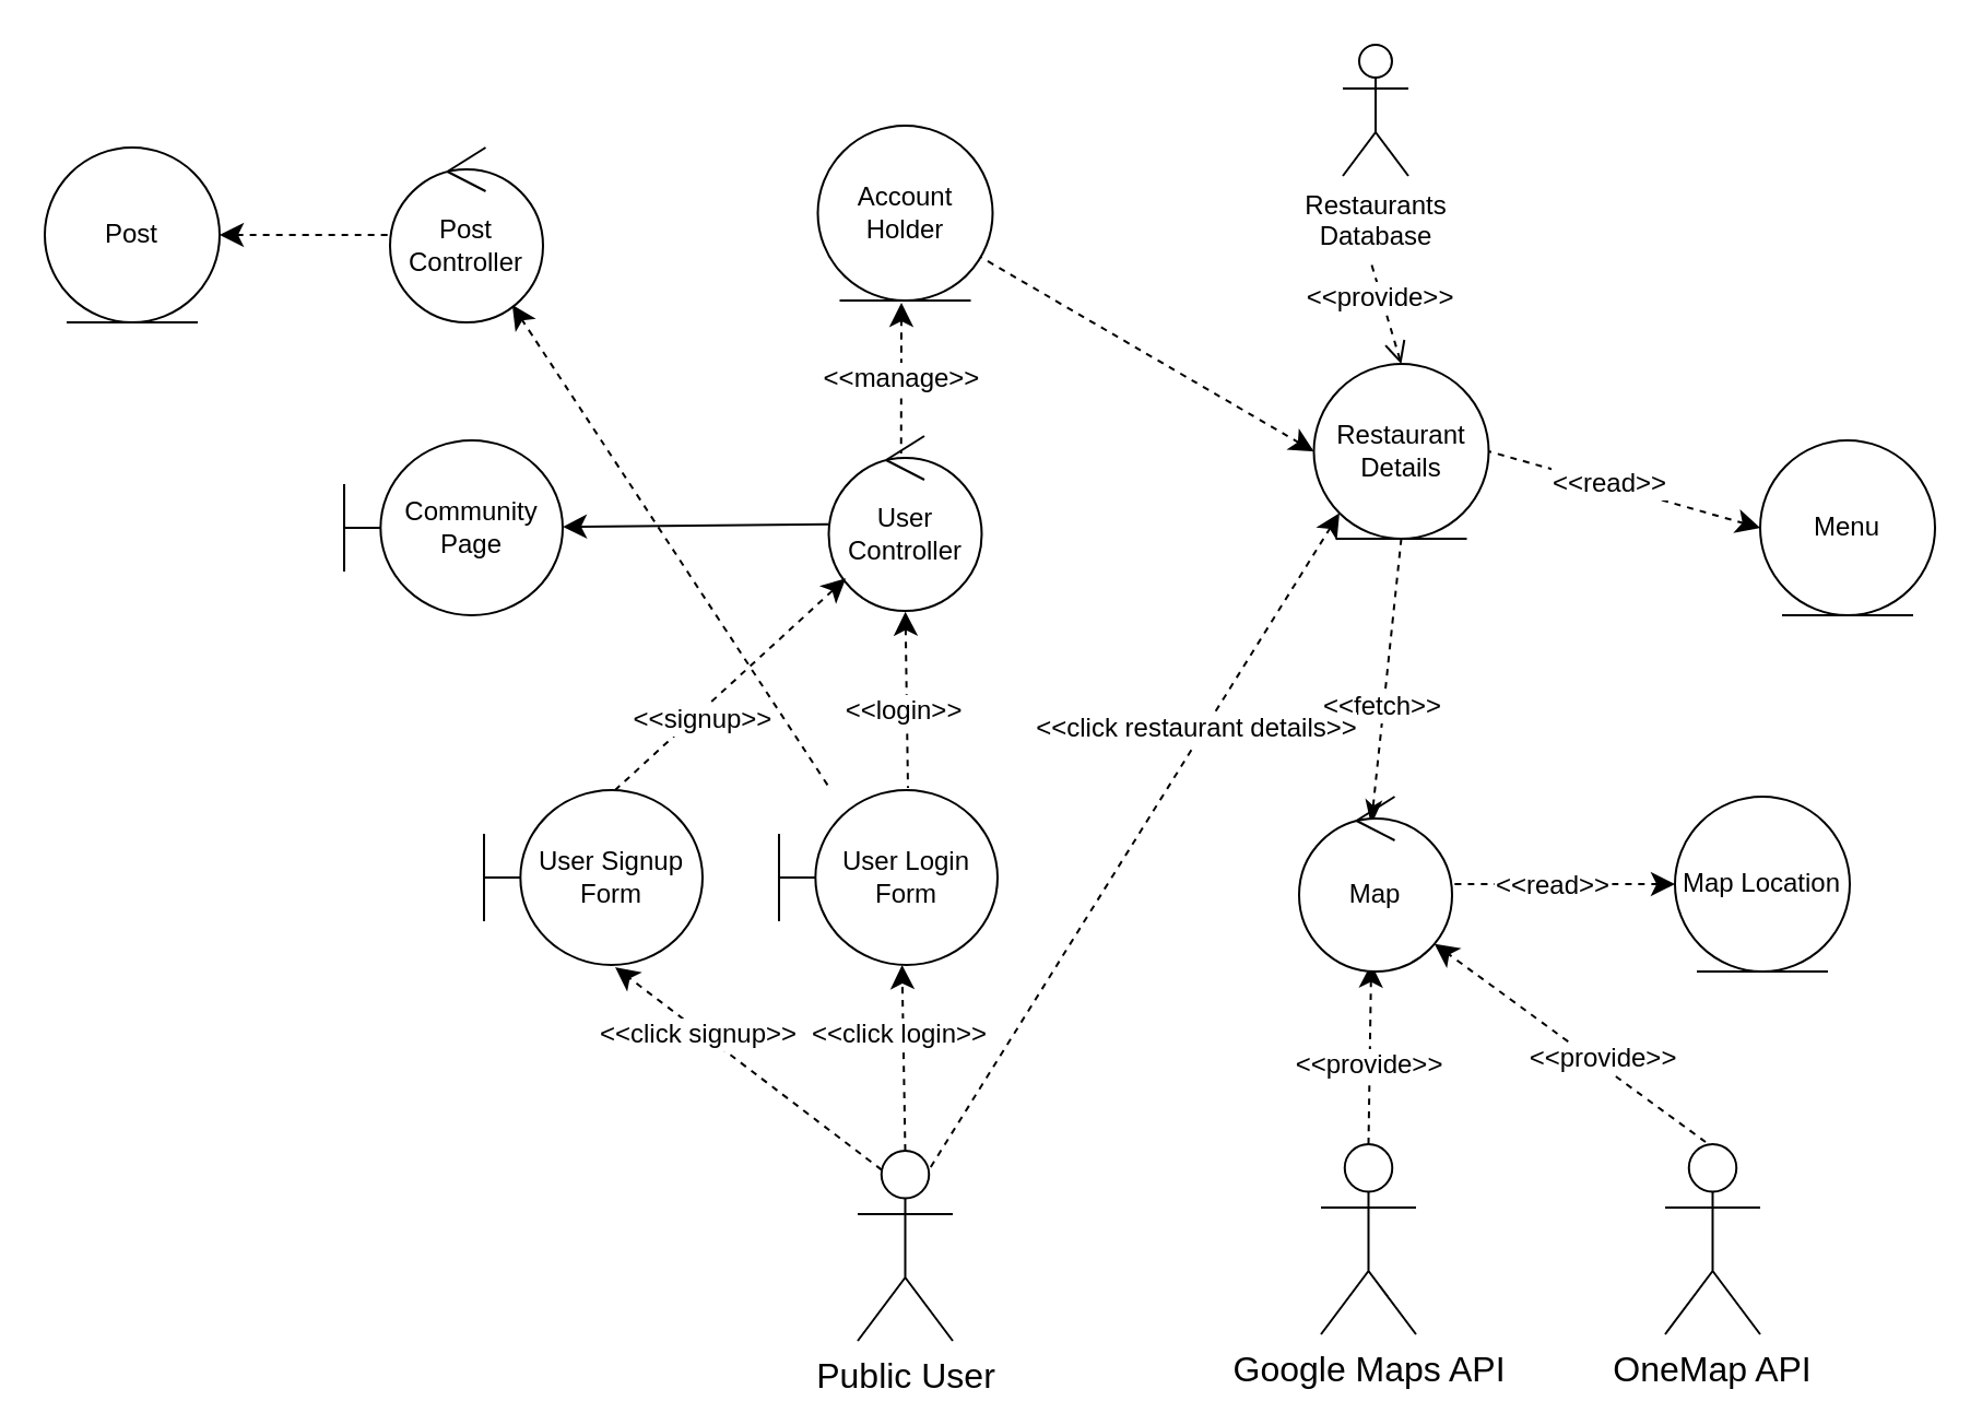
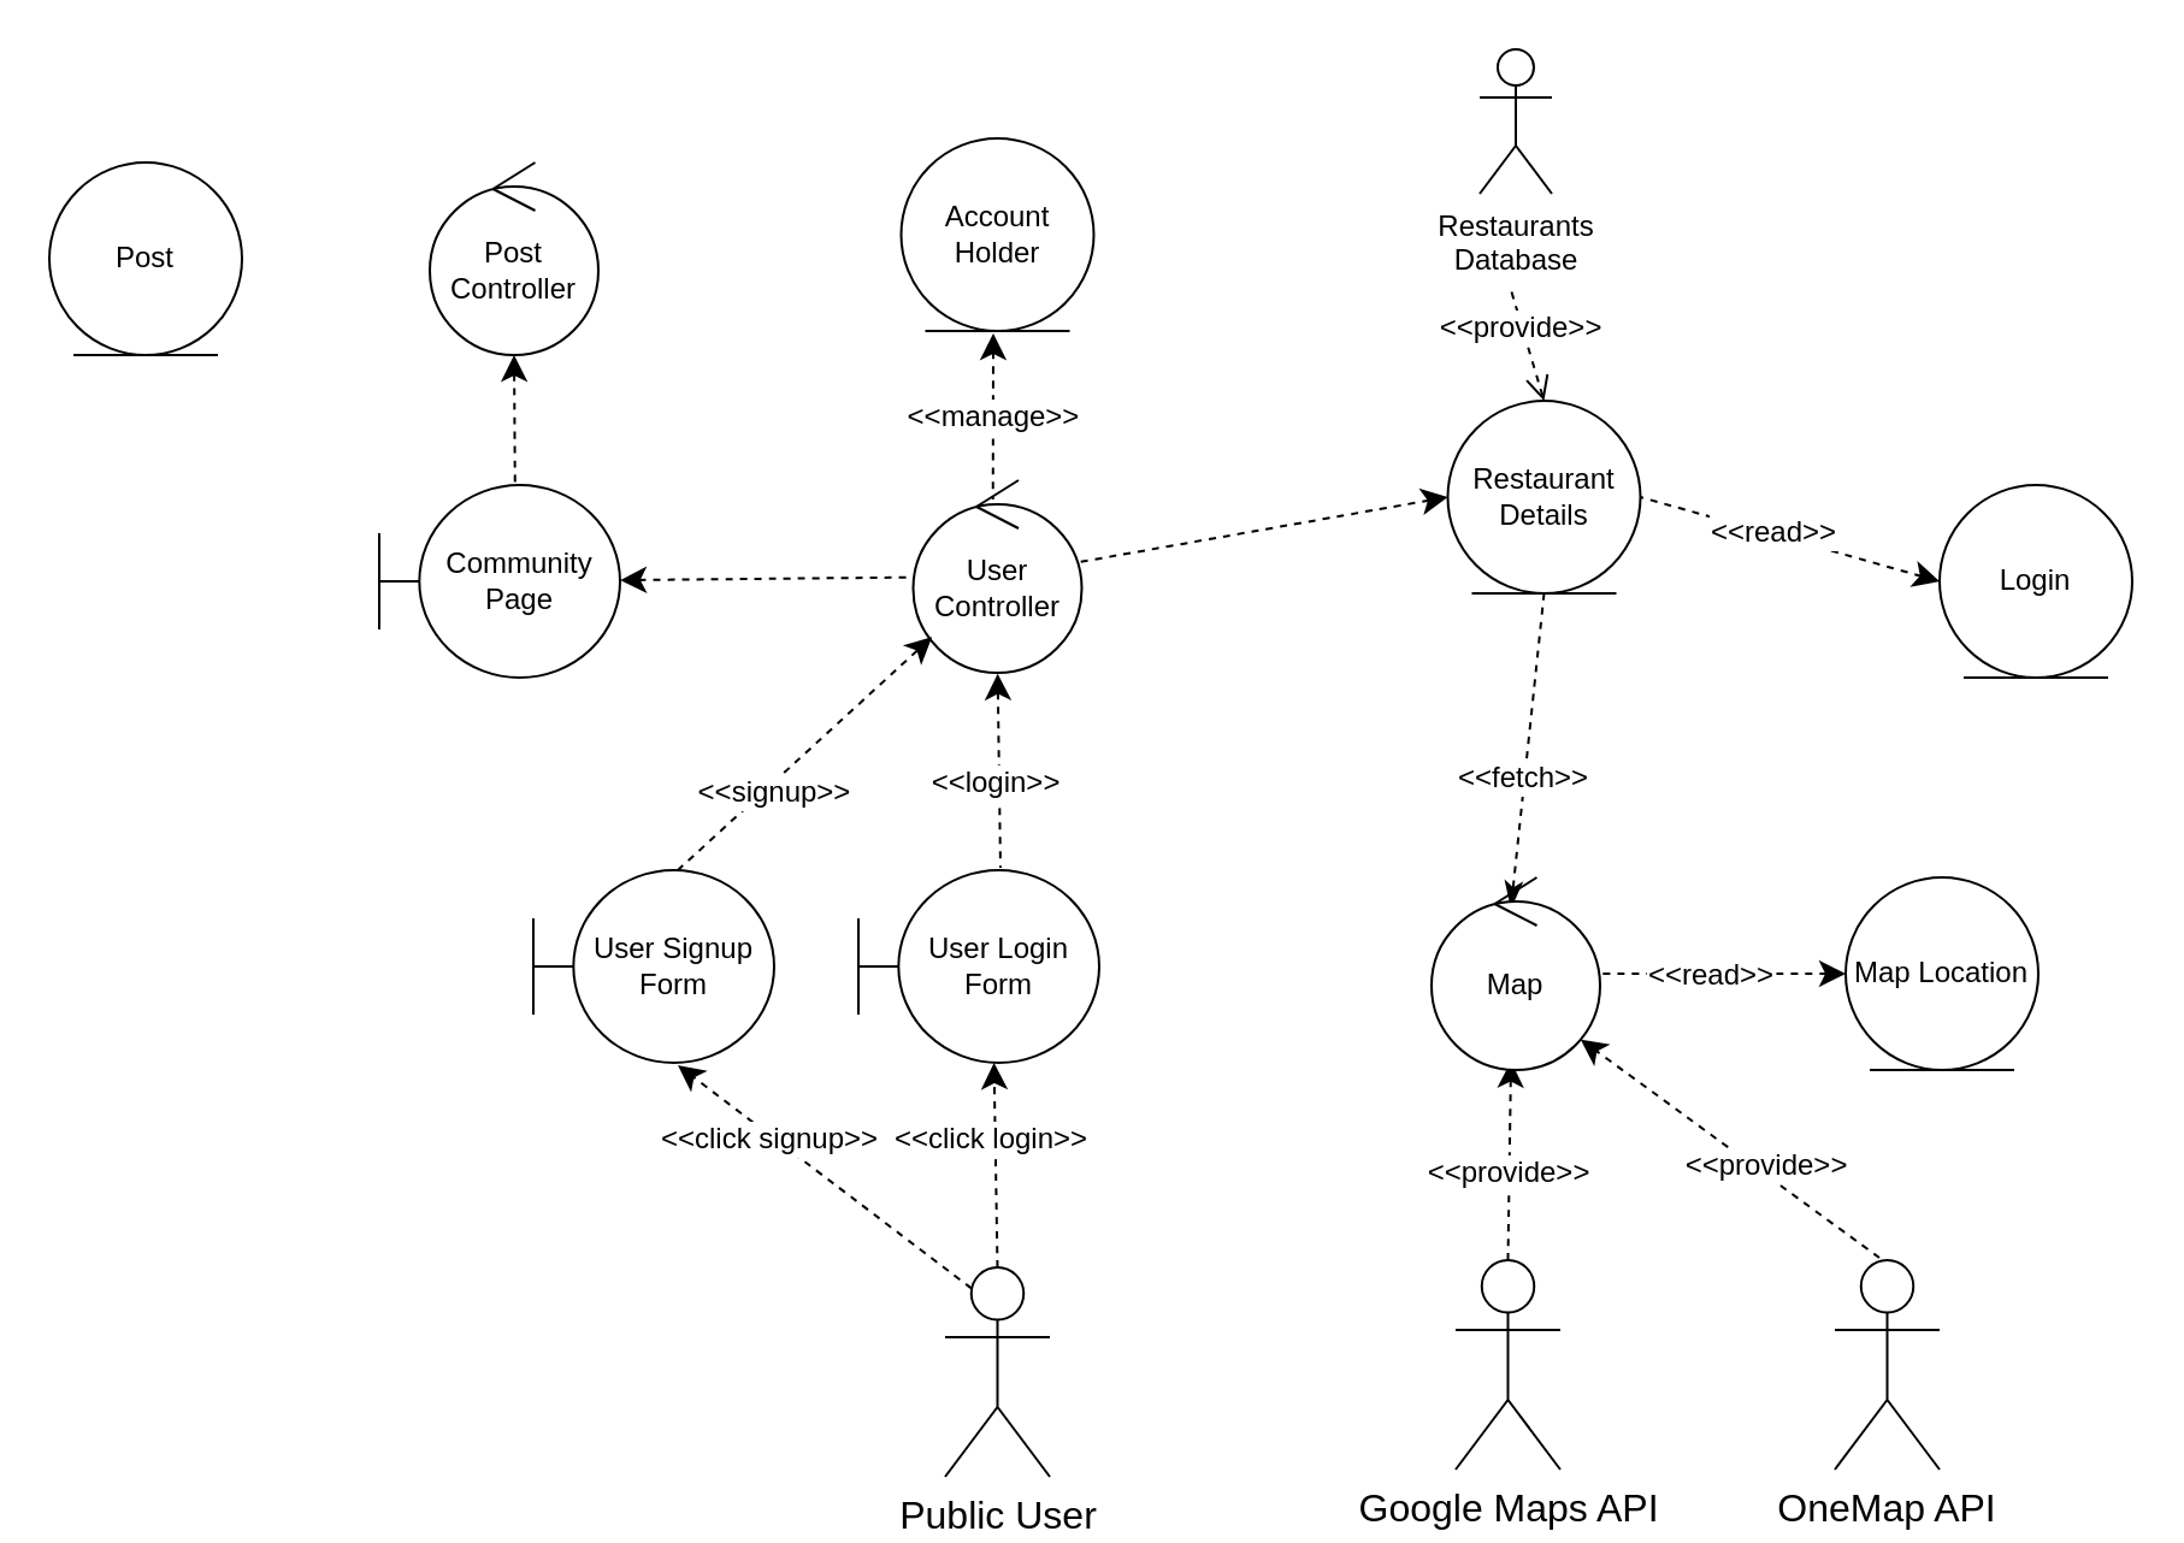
  <mxCell id="0" />
  <mxCell id="1" parent="0" />
  <mxCell id="2" value="Public User" style="shape=umlActor;verticalLabelPosition=bottom;verticalAlign=top;html=1;outlineConnect=0;fontSize=16;" parent="1" vertex="1"><mxGeometry x="392" y="526" width="43.5" height="87" as="geometry" /></mxCell>
  <mxCell id="3" value="User Login Form" style="shape=umlBoundary;whiteSpace=wrap;html=1;fontSize=12;" parent="1" vertex="1"><mxGeometry x="356" y="361" width="100" height="80" as="geometry" /></mxCell>
  <mxCell id="4" value="" style="edgeStyle=none;orthogonalLoop=1;jettySize=auto;html=1;rounded=0;fontSize=12;startSize=8;endSize=8;curved=1;dashed=1;entryX=0.563;entryY=1;entryDx=0;entryDy=0;entryPerimeter=0;exitX=0.5;exitY=0;exitDx=0;exitDy=0;exitPerimeter=0;" parent="1" source="2" target="3" edge="1"><mxGeometry width="120" relative="1" as="geometry"><mxPoint x="412" y="517" as="sourcePoint" /><mxPoint x="407" y="453" as="targetPoint" /><Array as="points" /></mxGeometry></mxCell>
  <mxCell id="5" value="&amp;lt;&amp;lt;click login&amp;gt;&amp;gt;" style="edgeLabel;html=1;align=center;verticalAlign=middle;resizable=0;points=[];fontSize=12;" parent="4" vertex="1" connectable="0"><mxGeometry x="-0.346" y="3" relative="1" as="geometry"><mxPoint y="-26" as="offset" /></mxGeometry></mxCell>
  <mxCell id="6" style="edgeStyle=none;curved=1;rounded=0;orthogonalLoop=1;jettySize=auto;html=1;exitX=0.5;exitY=0;exitDx=0;exitDy=0;exitPerimeter=0;entryX=0.518;entryY=0.992;entryDx=0;entryDy=0;entryPerimeter=0;dashed=1;fontSize=12;startSize=8;endSize=8;" parent="1" source="8" edge="1"><mxGeometry relative="1" as="geometry"><mxPoint x="627.01" y="440.36" as="targetPoint" /></mxGeometry></mxCell>
  <mxCell id="7" value="&amp;lt;&amp;lt;provide&amp;gt;&amp;gt;" style="edgeLabel;html=1;align=center;verticalAlign=middle;resizable=0;points=[];fontSize=12;" parent="6" vertex="1" connectable="0"><mxGeometry x="-0.25" y="1" relative="1" as="geometry"><mxPoint y="-5" as="offset" /></mxGeometry></mxCell>
  <mxCell id="8" value="Google Maps API" style="shape=umlActor;verticalLabelPosition=bottom;verticalAlign=top;html=1;outlineConnect=0;fontSize=16;" parent="1" vertex="1"><mxGeometry x="604" y="523" width="43.5" height="87" as="geometry" /></mxCell>
  <mxCell id="9" style="edgeStyle=none;curved=1;rounded=0;orthogonalLoop=1;jettySize=auto;html=1;exitX=0.5;exitY=1;exitDx=0;exitDy=0;entryX=0.518;entryY=0.195;entryDx=0;entryDy=0;entryPerimeter=0;dashed=1;fontSize=12;startSize=8;endSize=8;startArrow=none;startFill=0;endArrow=classicThin;endFill=1;" parent="1" source="13" edge="1"><mxGeometry relative="1" as="geometry"><mxPoint x="627.01" y="376.6" as="targetPoint" /></mxGeometry></mxCell>
  <mxCell id="10" value="&amp;lt;&amp;lt;fetch&amp;gt;&amp;gt;" style="edgeLabel;html=1;align=center;verticalAlign=middle;resizable=0;points=[];fontSize=12;" parent="9" vertex="1" connectable="0"><mxGeometry x="0.34" y="2" relative="1" as="geometry"><mxPoint x="-2" y="-11" as="offset" /></mxGeometry></mxCell>
- <mxCell id="11" style="edgeStyle=none;curved=1;rounded=0;orthogonalLoop=1;jettySize=auto;html=1;exitX=0;exitY=1;exitDx=0;exitDy=0;fontSize=12;startSize=8;endSize=8;endArrow=none;endFill=0;startArrow=classic;startFill=1;dashed=1;entryX=0.75;entryY=0.1;entryDx=0;entryDy=0;entryPerimeter=0;" parent="1" source="13" target="2" edge="1"><mxGeometry relative="1" as="geometry"><mxPoint x="456" y="398" as="targetPoint" /></mxGeometry></mxCell>
- <mxCell id="12" value="&amp;lt;&amp;lt;click restaurant details&amp;gt;&amp;gt;" style="edgeLabel;html=1;align=center;verticalAlign=middle;resizable=0;points=[];fontSize=12;" parent="11" vertex="1" connectable="0"><mxGeometry x="-0.332" y="-4" relative="1" as="geometry"><mxPoint as="offset" /></mxGeometry></mxCell>
  <mxCell id="13" value="Restaurant&lt;br&gt;Details" style="ellipse;shape=umlEntity;whiteSpace=wrap;html=1;fontSize=12;" parent="1" vertex="1"><mxGeometry x="600.75" y="166" width="80" height="80" as="geometry" /></mxCell>
  <mxCell id="14" value="User Controller" style="ellipse;shape=umlControl;whiteSpace=wrap;html=1;fontSize=12;" parent="1" vertex="1"><mxGeometry x="378.75" y="199" width="70" height="80" as="geometry" /></mxCell>
  <mxCell id="15" style="edgeStyle=none;curved=1;rounded=0;orthogonalLoop=1;jettySize=auto;html=1;exitX=0.501;exitY=1.004;exitDx=0;exitDy=0;dashed=1;fontSize=12;startSize=8;endSize=8;startArrow=classic;startFill=1;endArrow=none;endFill=0;exitPerimeter=0;" parent="1" source="14" edge="1"><mxGeometry relative="1" as="geometry"><mxPoint x="413.13" y="281.5" as="sourcePoint" /><mxPoint x="415" y="360" as="targetPoint" /></mxGeometry></mxCell>
  <mxCell id="16" value="&amp;lt;&amp;lt;login&amp;gt;&amp;gt;" style="edgeLabel;html=1;align=center;verticalAlign=middle;resizable=0;points=[];fontSize=12;" parent="15" vertex="1" connectable="0"><mxGeometry x="0.336" y="-2" relative="1" as="geometry"><mxPoint y="-9" as="offset" /></mxGeometry></mxCell>
- <mxCell id="17" style="edgeStyle=none;curved=1;rounded=0;orthogonalLoop=1;jettySize=auto;html=1;dashed=1;fontSize=12;startSize=8;endSize=8;startArrow=classic;startFill=1;endArrow=none;endFill=0;exitX=0;exitY=0.5;exitDx=0;exitDy=0;" parent="1" source="13" target="21" edge="1"><mxGeometry relative="1" as="geometry"><mxPoint x="584" y="247" as="sourcePoint" /><mxPoint x="456" y="247" as="targetPoint" /></mxGeometry></mxCell>
- <mxCell id="18" value="Menu" style="ellipse;shape=umlEntity;whiteSpace=wrap;html=1;fontSize=12;" parent="1" vertex="1"><mxGeometry x="805" y="201" width="80" height="80" as="geometry" /></mxCell>
+ <mxCell id="17" style="edgeStyle=none;curved=1;rounded=0;orthogonalLoop=1;jettySize=auto;html=1;dashed=1;fontSize=12;startSize=8;endSize=8;startArrow=classic;startFill=1;endArrow=none;endFill=0;exitX=0;exitY=0.5;exitDx=0;exitDy=0;" parent="1" source="13" target="14" edge="1"><mxGeometry relative="1" as="geometry"><mxPoint x="584" y="247" as="sourcePoint" /><mxPoint x="456" y="247" as="targetPoint" /></mxGeometry></mxCell>
+ <mxCell id="18" value="Login" style="ellipse;shape=umlEntity;whiteSpace=wrap;html=1;fontSize=12;" parent="1" vertex="1"><mxGeometry x="805" y="201" width="80" height="80" as="geometry" /></mxCell>
  <mxCell id="19" style="edgeStyle=none;curved=1;rounded=0;orthogonalLoop=1;jettySize=auto;html=1;dashed=1;fontSize=12;startSize=8;endSize=8;startArrow=classic;startFill=1;endArrow=none;endFill=0;entryX=1;entryY=0.5;entryDx=0;entryDy=0;exitX=0;exitY=0.5;exitDx=0;exitDy=0;" parent="1" source="18" target="13" edge="1"><mxGeometry relative="1" as="geometry"><mxPoint x="802" y="246.38" as="sourcePoint" /><mxPoint x="674" y="246.38" as="targetPoint" /></mxGeometry></mxCell>
  <mxCell id="20" value="&amp;lt;&amp;lt;read&amp;gt;&amp;gt;" style="edgeLabel;html=1;align=center;verticalAlign=middle;resizable=0;points=[];fontSize=12;" parent="19" vertex="1" connectable="0"><mxGeometry x="0.108" y="-1" relative="1" as="geometry"><mxPoint as="offset" /></mxGeometry></mxCell>
  <mxCell id="21" value="Account Holder" style="ellipse;shape=umlEntity;whiteSpace=wrap;html=1;fontSize=12;" parent="1" vertex="1"><mxGeometry x="373.75" y="57" width="80" height="80" as="geometry" /></mxCell>
  <mxCell id="22" style="edgeStyle=none;curved=1;rounded=0;orthogonalLoop=1;jettySize=auto;html=1;dashed=1;fontSize=12;startSize=8;endSize=8;startArrow=classic;startFill=1;endArrow=none;endFill=0;" parent="1" edge="1"><mxGeometry relative="1" as="geometry"><mxPoint x="412" y="138" as="sourcePoint" /><mxPoint x="411.87" y="207" as="targetPoint" /></mxGeometry></mxCell>
  <mxCell id="23" value="&amp;lt;&amp;lt;manage&amp;gt;&amp;gt;" style="edgeLabel;html=1;align=center;verticalAlign=middle;resizable=0;points=[];fontSize=12;" parent="22" vertex="1" connectable="0"><mxGeometry x="0.529" relative="1" as="geometry"><mxPoint y="-18" as="offset" /></mxGeometry></mxCell>
  <mxCell id="24" value="Restaurants&lt;br style=&quot;border-color: var(--border-color);&quot;&gt;&lt;span style=&quot;&quot;&gt;Database&lt;/span&gt;" style="shape=umlActor;verticalLabelPosition=bottom;verticalAlign=top;html=1;outlineConnect=0;fontSize=12;" parent="1" vertex="1"><mxGeometry x="614" y="20" width="30" height="60" as="geometry" /></mxCell>
  <mxCell id="25" style="edgeStyle=none;curved=1;rounded=0;orthogonalLoop=1;jettySize=auto;html=1;exitX=0.5;exitY=0;exitDx=0;exitDy=0;dashed=1;fontSize=12;startSize=8;endSize=8;startArrow=open;startFill=0;endArrow=none;endFill=0;" parent="1" source="13" edge="1"><mxGeometry relative="1" as="geometry"><mxPoint x="627.44" y="202.64" as="sourcePoint" /><mxPoint x="627" y="120" as="targetPoint" /></mxGeometry></mxCell>
  <mxCell id="26" value="&amp;lt;&amp;lt;provide&amp;gt;&amp;gt;" style="edgeLabel;html=1;align=center;verticalAlign=middle;resizable=0;points=[];fontSize=12;" parent="25" vertex="1" connectable="0"><mxGeometry x="0.326" y="1" relative="1" as="geometry"><mxPoint as="offset" /></mxGeometry></mxCell>
  <mxCell id="27" value="Map" style="ellipse;shape=umlControl;whiteSpace=wrap;html=1;fontSize=12;" parent="1" vertex="1"><mxGeometry x="594" y="364" width="70" height="80" as="geometry" /></mxCell>
  <mxCell id="28" value="User Signup Form" style="shape=umlBoundary;whiteSpace=wrap;html=1;fontSize=12;" parent="1" vertex="1"><mxGeometry x="221" y="361" width="100" height="80" as="geometry" /></mxCell>
  <mxCell id="29" value="" style="edgeStyle=none;orthogonalLoop=1;jettySize=auto;html=1;rounded=0;fontSize=12;startSize=8;endSize=8;curved=1;dashed=1;exitX=0.25;exitY=0.1;exitDx=0;exitDy=0;exitPerimeter=0;" parent="1" source="2" edge="1"><mxGeometry width="120" relative="1" as="geometry"><mxPoint x="392" y="553" as="sourcePoint" /><mxPoint x="281" y="442" as="targetPoint" /><Array as="points" /></mxGeometry></mxCell>
  <mxCell id="30" value="&amp;lt;&amp;lt;click signup&amp;gt;&amp;gt;" style="edgeLabel;html=1;align=center;verticalAlign=middle;resizable=0;points=[];fontSize=12;" parent="29" vertex="1" connectable="0"><mxGeometry x="0.38" y="2" relative="1" as="geometry"><mxPoint x="1" as="offset" /></mxGeometry></mxCell>
  <mxCell id="31" value="" style="edgeStyle=none;orthogonalLoop=1;jettySize=auto;html=1;rounded=0;fontSize=12;startSize=8;endSize=8;curved=1;dashed=1;exitX=0.6;exitY=0;exitDx=0;exitDy=0;exitPerimeter=0;" parent="1" source="28" target="14" edge="1"><mxGeometry width="120" relative="1" as="geometry"><mxPoint x="282" y="361" as="sourcePoint" /><mxPoint x="160" y="268" as="targetPoint" /><Array as="points" /></mxGeometry></mxCell>
  <mxCell id="32" value="&amp;lt;&amp;lt;signup&amp;gt;&amp;gt;" style="edgeLabel;html=1;align=center;verticalAlign=middle;resizable=0;points=[];fontSize=12;" parent="31" vertex="1" connectable="0"><mxGeometry x="-0.286" y="-3" relative="1" as="geometry"><mxPoint as="offset" /></mxGeometry></mxCell>
  <mxCell id="33" style="edgeStyle=none;curved=1;rounded=0;orthogonalLoop=1;jettySize=auto;html=1;exitX=0;exitY=0.5;exitDx=0;exitDy=0;dashed=1;fontSize=12;startArrow=classic;startFill=1;endArrow=none;endFill=0;startSize=8;endSize=8;" parent="1" source="35" target="27" edge="1"><mxGeometry relative="1" as="geometry" /></mxCell>
  <mxCell id="34" value="&amp;lt;&amp;lt;read&amp;gt;&amp;gt;" style="edgeLabel;html=1;align=center;verticalAlign=middle;resizable=0;points=[];fontSize=12;" parent="33" vertex="1" connectable="0"><mxGeometry x="0.259" relative="1" as="geometry"><mxPoint x="7" as="offset" /></mxGeometry></mxCell>
  <mxCell id="35" value="Map Location" style="ellipse;shape=umlEntity;whiteSpace=wrap;html=1;fontSize=12;" parent="1" vertex="1"><mxGeometry x="766" y="364" width="80" height="80" as="geometry" /></mxCell>
- <mxCell id="36" style="edgeStyle=none;curved=1;rounded=0;orthogonalLoop=1;jettySize=auto;html=1;dashed=0;fontSize=12;startArrow=classic;startFill=1;endArrow=none;endFill=0;startSize=8;endSize=8;" parent="1" source="37" target="14" edge="1"><mxGeometry relative="1" as="geometry" /></mxCell>
+ <mxCell id="36" style="edgeStyle=none;curved=1;rounded=0;orthogonalLoop=1;jettySize=auto;html=1;dashed=1;fontSize=12;startArrow=classic;startFill=1;endArrow=none;endFill=0;startSize=8;endSize=8;" parent="1" source="37" target="14" edge="1"><mxGeometry relative="1" as="geometry" /></mxCell>
  <mxCell id="37" value="Community Page" style="shape=umlBoundary;whiteSpace=wrap;html=1;fontSize=12;" parent="1" vertex="1"><mxGeometry x="157" y="201" width="100" height="80" as="geometry" /></mxCell>
- <mxCell id="38" style="edgeStyle=none;curved=1;rounded=0;orthogonalLoop=1;jettySize=auto;html=1;dashed=1;fontSize=12;startArrow=classic;startFill=1;endArrow=none;endFill=0;startSize=8;endSize=8;" parent="1" source="39" target="3" edge="1"><mxGeometry relative="1" as="geometry" /></mxCell>
+ <mxCell id="38" style="edgeStyle=none;curved=1;rounded=0;orthogonalLoop=1;jettySize=auto;html=1;entryX=0.564;entryY=0.007;entryDx=0;entryDy=0;entryPerimeter=0;dashed=1;fontSize=12;startArrow=classic;startFill=1;endArrow=none;endFill=0;startSize=8;endSize=8;" parent="1" source="39" target="37" edge="1"><mxGeometry relative="1" as="geometry" /></mxCell>
  <mxCell id="39" value="Post Controller" style="ellipse;shape=umlControl;whiteSpace=wrap;html=1;fontSize=12;" parent="1" vertex="1"><mxGeometry x="178" y="67" width="70" height="80" as="geometry" /></mxCell>
- <mxCell id="40" style="edgeStyle=none;curved=1;rounded=0;orthogonalLoop=1;jettySize=auto;html=1;dashed=1;fontSize=12;startArrow=classic;startFill=1;endArrow=none;endFill=0;startSize=8;endSize=8;" parent="1" source="41" target="39" edge="1"><mxGeometry relative="1" as="geometry" /></mxCell>
  <mxCell id="41" value="Post" style="ellipse;shape=umlEntity;whiteSpace=wrap;html=1;fontSize=12;" parent="1" vertex="1"><mxGeometry x="20" y="67" width="80" height="80" as="geometry" /></mxCell>
  <mxCell id="42" value="OneMap API" style="shape=umlActor;verticalLabelPosition=bottom;verticalAlign=top;html=1;outlineConnect=0;fontSize=16;" vertex="1" parent="1"><mxGeometry x="761.5" y="523" width="43.5" height="87" as="geometry" /></mxCell>
  <mxCell id="43" style="edgeStyle=none;curved=1;rounded=0;orthogonalLoop=1;jettySize=auto;html=1;dashed=1;fontSize=12;startSize=8;endSize=8;entryX=0.884;entryY=0.841;entryDx=0;entryDy=0;entryPerimeter=0;" edge="1" parent="1" target="27"><mxGeometry relative="1" as="geometry"><mxPoint x="646" y="431" as="targetPoint" /><mxPoint x="780" y="522" as="sourcePoint" /></mxGeometry></mxCell>
  <mxCell id="44" value="&amp;lt;&amp;lt;provide&amp;gt;&amp;gt;" style="edgeLabel;html=1;align=center;verticalAlign=middle;resizable=0;points=[];fontSize=12;" vertex="1" connectable="0" parent="43"><mxGeometry x="-0.25" y="1" relative="1" as="geometry"><mxPoint y="-5" as="offset" /></mxGeometry></mxCell>
